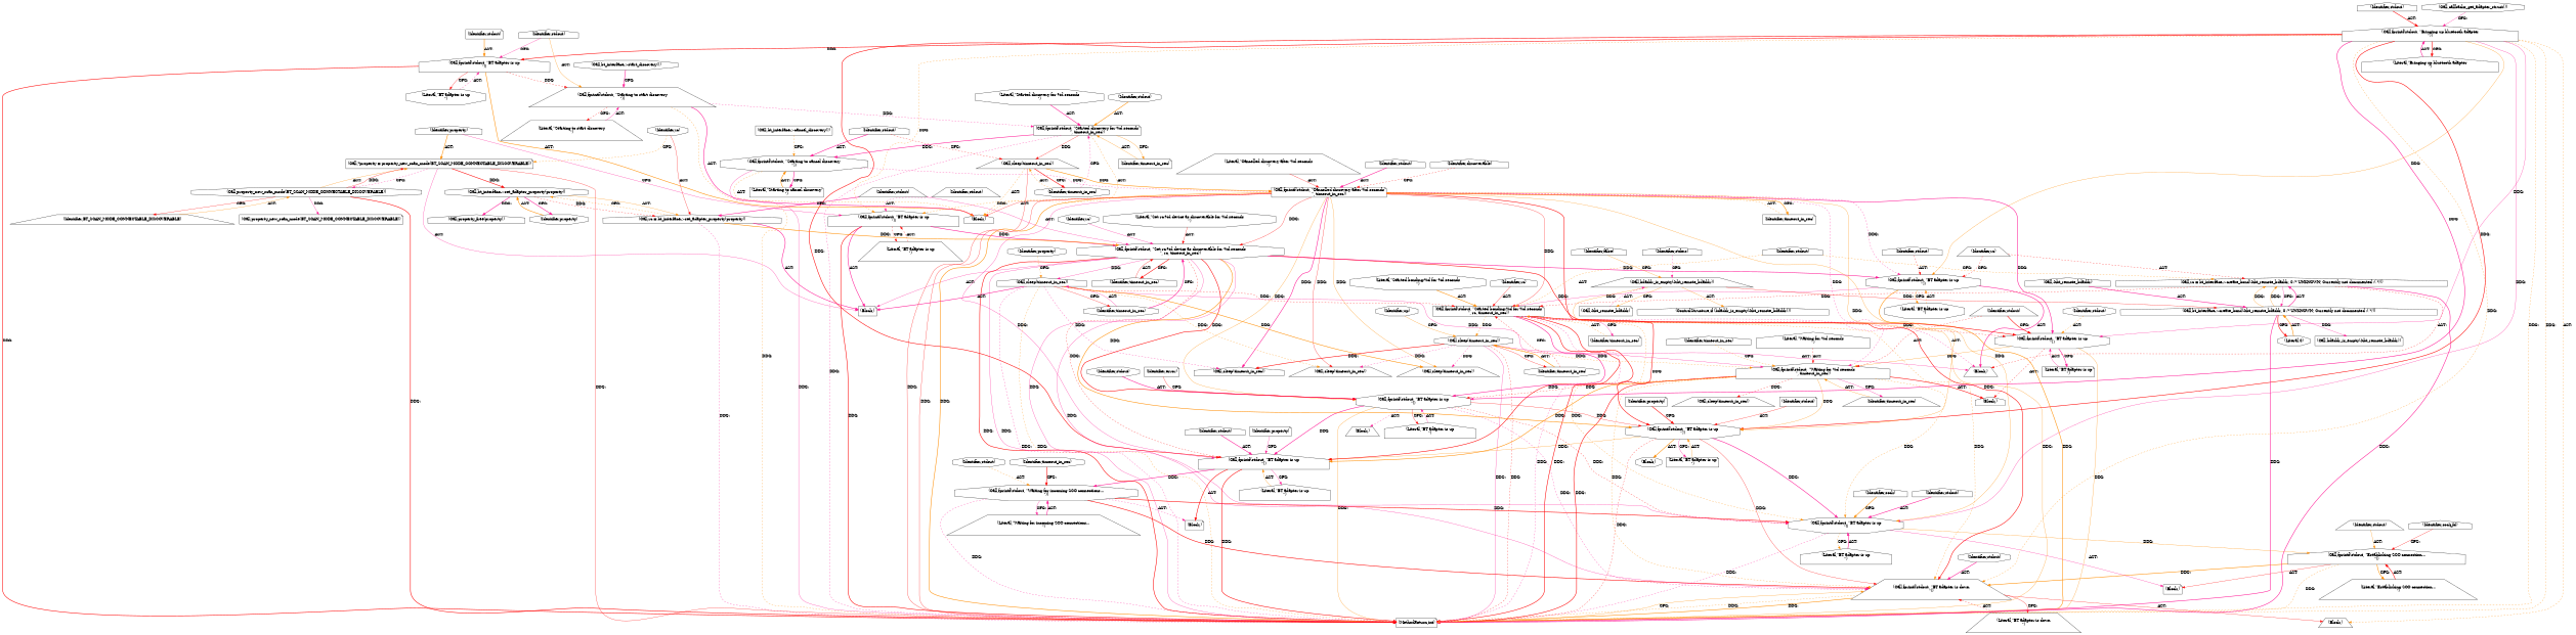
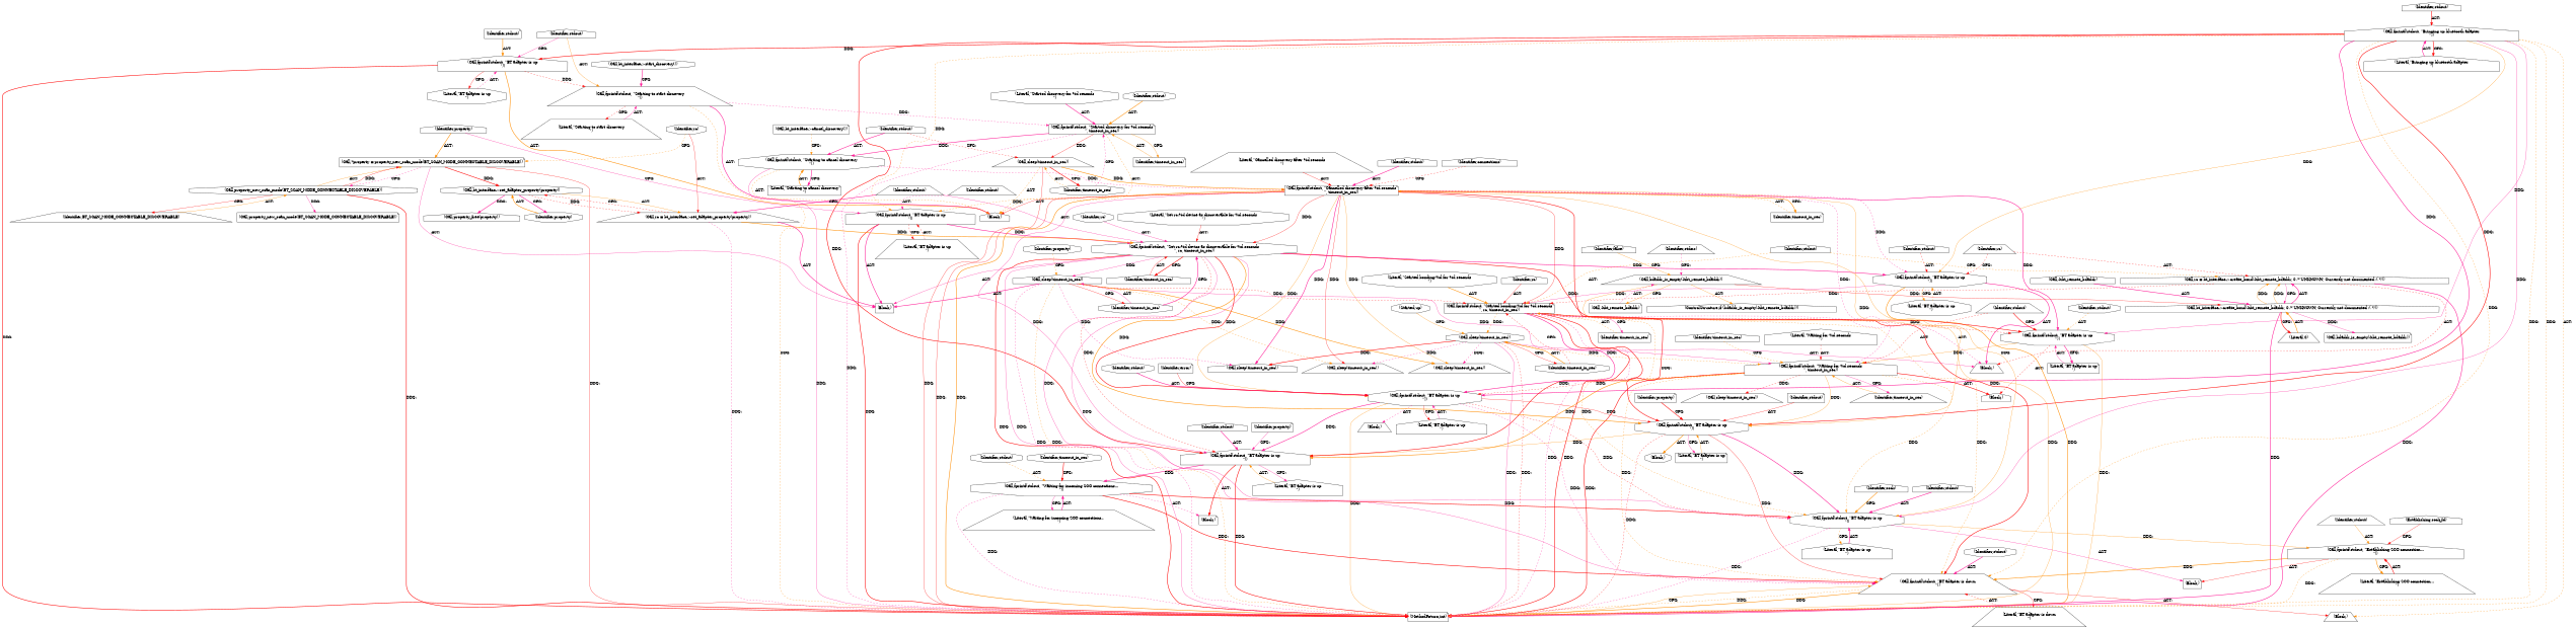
  digraph {
    node [shape=house]
    edge [color=deeppink style=solid]
    n1 [label="(Call,fprintf(stdout, \"Establishing SCO connection...\n\"))"]
    n2 [label="(Call,fprintf(stdout, \"BT adapter is down\n\"))" shape=trapezium]
    n3 [label="(Literal,\"Establishing SCO connection...\n\")" shape=trapezium]
    n4 [label="(Block,)" shape=note]
    n5 [label="(MethodReturn,int)" shape=note]
    n6 [label="(Block,)" shape=trapezium]
    n7 [label="(Literal,\"BT adapter is down\n\")" shape=trapezium]
    n8 [label="(Call,fprintf(stdout, \"BT adapter is up\n\"))" shape=octagon]
    n9 [label="(Literal,\"BT adapter is up\n\")"]
    n10 [label="(Call,fprintf(stdout, \"Bringing up bluetooth adapter\n\"))"]
    n11 [label="(Call,fprintf(stdout, \"BT adapter is up\n\"))"]
    n12 [label="(Call,fprintf(stdout, \"BT adapter is up\n\"))"]
    n13 [label="(Call,fprintf(stdout, \"BT adapter is up\n\"))" shape=octagon]
    n14 [label="(Call,fprintf(stdout, \"BT adapter is up\n\"))" shape=octagon]
    n15 [label="(Call,fprintf(stdout, \"BT adapter is up\n\"))" shape=octagon]
    n16 [label="(Call,fprintf(stdout, \"BT adapter is up\n\"))"]
    n17 [label="(Call,fprintf(stdout, \"BT adapter is up\n\"))" shape=octagon]
    n18 [label="(Literal,\"Bringing up bluetooth adapter\n\")"]
    n19 [label="(Block,)"]
    n20 [label="(Call,fprintf(stdout, \"Starting to start discovery\n\"))" shape=trapezium]
    n21 [label="(Literal,\"BT adapter is up\n\")" shape=octagon]
    n22 [label="(Call,fprintf(stdout, \"Waiting for incoming SCO connections...\n\"))" shape=octagon]
    n23 [label="(Block,)" shape=note]
    n24 [label="(Literal,\"BT adapter is up\n\")"]
    n25 [label="(Literal,\"BT adapter is up\n\")"]
    n26 [label="(Block,)" shape=trapezium]
    n27 [label="(Call,fprintf(stdout, \"Waiting for %d seconds\n\", timeout_in_sec))"]
    n28 [label="(Block,)"]
    n29 [label="(Literal,\"BT adapter is up\n\")" shape=note]
    n30 [label="(Call,fprintf(stdout, \"Started bonding:%d for %d seconds\n\", rc, timeout_in_sec))" shape=note]
    n31 [label="(Block,)" shape=trapezium]
    n32 [label="(Literal,\"BT adapter is up\n\")" shape=octagon]
    n33 [label="(Call,fprintf(stdout, \"Set rc:%d device as discoverable for %d seconds\n\", rc, timeout_in_sec))" shape=octagon]
    n34 [label="(Block,)" shape=note]
    n35 [label="(Literal,\"BT adapter is up\n\")" shape=trapezium]
    n36 [label="(Block,)" shape=octagon]
    n37 [label="(Literal,\"BT adapter is up\n\")" shape=note]
    n38 [label="(Call,fprintf(stdout, \"Cancelled discovery after %d seconds\n\", timeout_in_sec))" shape=note]
    n39 [label="(Identifier,timeout_in_sec)" shape=note]
    n40 [label="(Call,sleep(timeout_in_sec))"]
    n41 [label="(Call,sleep(timeout_in_sec))" shape=trapezium]
    n42 [label="(Call,sleep(timeout_in_sec))" shape=trapezium]
    n43 [label="(Identifier,timeout_in_sec)" shape=trapezium]
    n44 [label="(Call,sleep(timeout_in_sec))" shape=trapezium]
    n45 [label="(Call,sleep(timeout_in_sec))" shape=octagon]
    n46 [label="(Identifier,timeout_in_sec)" shape=note]
    n47 [label="(Call,sleep(timeout_in_sec))"]
    n48 [label="(Identifier,timeout_in_sec)"]
    n49 [label="(Call,fprintf(stdout, \"Starting to cancel discovery\n\"))" shape=octagon]
    n50 [label="(Literal,\"Starting to cancel discovery\n\")" shape=note]
    n51 [label="(Call,fprintf(stdout, \"Started discovery for %d seconds\n\", timeout_in_sec))" shape=note]
    n52 [label="(Call,sleep(timeout_in_sec))" shape=trapezium]
    n53 [label="(Identifier,timeout_in_sec)" shape=note]
    n54 [label="(Identifier,timeout_in_sec)" shape=octagon]
    n55 [label="(Literal,\"Starting to start discovery\n\")" shape=trapezium]
    n56 [label="(Literal,\"Waiting for incoming SCO connections...\n\")" shape=trapezium]
    n57 [label="(Identifier,timeout_in_sec)" shape=octagon]
    n58 [label="(Identifier,timeout_in_sec)" shape=octagon]
-   n59 [label="(Call,rc = bt_interface->set_adapter_property(property))"]
+   n59 [label="(Call,rc = bt_interface->set_adapter_property(property))" shape=trapezium]
    n60 [label="(Call,bt_interface->set_adapter_property(property))" shape=octagon]
    n61 [label="(Call,property_free(property))"]
    n62 [label="(Identifier,property)" shape=octagon]
    n63 [label="(Call,*property = property_new_scan_mode(BT_SCAN_MODE_CONNECTABLE_DISCOVERABLE))" shape=note]
    n64 [label="(Call,property_new_scan_mode(BT_SCAN_MODE_CONNECTABLE_DISCOVERABLE))" shape=octagon]
    n65 [label="(Call,property_new_scan_mode(BT_SCAN_MODE_CONNECTABLE_DISCOVERABLE))" shape=note]
    n66 [label="(Identifier,BT_SCAN_MODE_CONNECTABLE_DISCOVERABLE)" shape=trapezium]
    n67 [label="(Call,rc = bt_interface->create_bond(&bt_remote_bdaddr, 0 /* UNKNOWN; Currently not documented :( */))"]
    n68 [label="(Call,bt_interface->create_bond(&bt_remote_bdaddr, 0 /* UNKNOWN; Currently not documented :( */))"]
    n69 [label="(Call,bdaddr_is_empty(&bt_remote_bdaddr))" shape=note]
-   n70 [label="(Literal,0)" shape=octagon]
+   n70 [label="(Literal,0)" shape=trapezium]
    n71 [label="(Call,bdaddr_is_empty(&bt_remote_bdaddr))" shape=trapezium]
    n72 [label="(ControlStructure,if (bdaddr_is_empty(&bt_remote_bdaddr)))"]
    n73 [label="(Call,&bt_remote_bdaddr)" shape=note]
    n74 [label="(Identifier,stdout)"]
    n75 [label="(Literal,\"Started bonding:%d for %d seconds\n\")" shape=octagon]
    n76 [label="(Identifier,stdout)" shape=octagon]
    n77 [label="(Identifier,sock)"]
    n78 [label="(Identifier,stdout)"]
    n79 [label="(Identifier,timeout_in_sec)"]
    n80 [label="(Identifier,property)" shape=note]
    n81 [label="(Identifier,stdout)" shape=trapezium]
    n82 [label="(Literal,\"Set rc:%d device as discoverable for %d seconds\n\")" shape=octagon]
    n83 [label="(Identifier,timeout_in_sec)" shape=octagon]
    n84 [label="(Identifier,stdout)" shape=octagon]
    n85 [label="(Identifier,rc)"]
-   n86 [label="(Identifier,discoverable)"]
+   n86 [label="(Identifier,connections)"]
    n87 [label="(Identifier,property)"]
    n88 [label="(Identifier,false)"]
    n89 [label="(Identifier,stdout)" shape=note]
    n90 [label="(Literal,\"Cancelled discovery after %d seconds\n\")" shape=trapezium]
    n91 [label="(Identifier,stdout)" shape=octagon]
    n92 [label="(Identifier,rc)" shape=trapezium]
    n93 [label="(Identifier,stdout)"]
-   n94 [label="(Identifier,stderr)"]
+   n94 [label="(Identifier,stderr)" shape=trapezium]
    n95 [label="(Identifier,stdout)"]
    n96 [label="(Call,bt_interface->start_discovery())" shape=octagon]
    n97 [label="(Identifier,rc)" shape=octagon]
-   n98 [label="(Identifier,up)" shape=octagon]
+   n98 [label="(Started,up)" shape=octagon]
    n99 [label="(Identifier,stdout)" shape=trapezium]
    n100 [label="(Identifier,rc)" shape=octagon]
    n101 [label="(Identifier,property)" shape=note]
    n102 [label="(Literal,\"Started discovery for %d seconds\n\")" shape=octagon]
    n103 [label="(Identifier,stdout)" shape=octagon]
    n104 [label="(Identifier,stdout)" shape=trapezium]
    n105 [label="(Identifier,stdout)"]
    n106 [label="(Identifier,stdout)"]
    n107 [label="(Call,&bt_remote_bdaddr)"]
    n108 [label="(Identifier,stdout)"]
-   n109 [label="(Call,callbacks_get_adapter_struct())" shape=octagon]
    n110 [label="(Identifier,stdout)" shape=octagon]
    n111 [label="(Identifier,error)" shape=note]
    n112 [label="(Literal,\"Waiting for %d seconds\n\")"]
    n113 [label="(Identifier,stdout)" shape=note]
-   n114 [label="(Identifier,sock_fd)"]
+   n114 [label="(Establishing,sock_fd)"]
    n115 [label="(Identifier,stdout)"]
    n116 [label="(Identifier,property)" shape=octagon]
    n117 [label="(Identifier,stdout)" shape=trapezium]
    n118 [label="(Call,bt_interface->cancel_discovery())" shape=note]
    n1 -> n2 [color=darkorange label="DDG: " style=bold]
    n1 -> n3 [color=darkorange label="CFG: " style=bold]
    n1 -> n4 [color=red label="AST: "]
    n1 -> n5 [color=darkorange label="DDG: " style=dashed]
    n2 -> n5 [color=darkorange label="DDG: " style=dashed]
    n2 -> n5 [color=darkorange label="DDG: " style=bold]
    n2 -> n6 [color=red label="AST: "]
    n2 -> n7 [color=red label="CFG: "]
    n3 -> n1 [color=red label="AST: " style=bold]
    n5 -> n2 [color=darkorange label="CFG: "]
    n7 -> n2 [color=red label="AST: " style=dashed]
    n8 -> n1 [color=darkorange label="DDG: "]
    n8 -> n4 [label="AST: "]
    n8 -> n5 [label="DDG: " style=dashed]
    n8 -> n9 [color=darkorange label="CFG: " style=dashed]
    n9 -> n8 [label="AST: " style=bold]
    n10 -> n2 [color=darkorange label="DDG: " style=dashed]
    n10 -> n5 [color=darkorange label="DDG: " style=dashed]
    n10 -> n5 [color=darkorange label="DDG: " style=dashed]
    n10 -> n6 [color=darkorange label="AST: " style=dashed]
    n10 -> n8 [label="DDG: "]
    n10 -> n11 [color=red label="DDG: " style=bold]
    n10 -> n12 [color=red label="DDG: " style=bold]
    n10 -> n13 [label="DDG: " style=bold]
    n10 -> n14 [label="DDG: "]
    n10 -> n15 [color=darkorange label="DDG: "]
    n10 -> n16 [color=darkorange label="DDG: " style=dashed]
    n10 -> n17 [color=red label="DDG: " style=bold]
    n10 -> n18 [color=red label="CFG: " style=bold]
    n11 -> n5 [color=red label="DDG: " style=bold]
    n11 -> n19 [color=darkorange label="AST: " style=bold]
    n11 -> n20 [color=red label="DDG: " style=dashed]
    n11 -> n21 [color=red label="CFG: "]
    n12 -> n5 [color=red label="DDG: " style=bold]
    n12 -> n22 [label="DDG: " style=bold]
    n12 -> n23 [color=red label="AST: " style=bold]
    n12 -> n24 [label="CFG: "]
    n13 -> n2 [label="DDG: " style=dashed]
    n13 -> n5 [color=darkorange label="DDG: "]
    n13 -> n8 [color=red label="DDG: " style=dashed]
    n13 -> n12 [label="DDG: " style=bold]
    n13 -> n17 [color=red label="DDG: "]
    n13 -> n25 [color=red label="CFG: "]
    n13 -> n26 [label="AST: " style=dashed]
    n14 -> n5 [color=darkorange label="DDG: "]
    n14 -> n27 [color=darkorange label="DDG: "]
    n14 -> n28 [color=red label="AST: " style=dashed]
    n14 -> n29 [label="CFG: " style=bold]
    n15 -> n5 [color=darkorange label="DDG: " style=bold]
    n15 -> n30 [label="DDG: "]
    n15 -> n31 [label="AST: " style=bold]
    n15 -> n32 [color=darkorange label="CFG: "]
    n16 -> n5 [color=red label="DDG: " style=bold]
    n16 -> n33 [label="DDG: " style=bold]
    n16 -> n34 [label="AST: " style=bold]
    n16 -> n35 [color=red label="CFG: " style=dashed]
    n17 -> n2 [color=red label="DDG: "]
    n17 -> n5 [color=red label="DDG: " style=dashed]
    n17 -> n8 [label="DDG: " style=bold]
    n17 -> n12 [color=darkorange label="DDG: "]
    n17 -> n36 [color=darkorange label="AST: " style=bold]
    n17 -> n37 [label="CFG: "]
    n18 -> n10 [label="AST: " style=bold]
    n20 -> n5 [color=darkorange label="DDG: " style=dashed]
    n20 -> n19 [label="AST: " style=bold]
    n20 -> n51 [label="DDG: " style=dashed]
    n20 -> n55 [color=red label="CFG: " style=dashed]
    n21 -> n11 [label="AST: " style=dashed]
    n22 -> n2 [color=red label="DDG: " style=bold]
    n22 -> n5 [label="DDG: " style=dashed]
    n22 -> n8 [color=red label="DDG: " style=bold]
    n22 -> n23 [label="AST: " style=dashed]
    n22 -> n56 [label="CFG: "]
    n24 -> n12 [color=darkorange label="AST: "]
    n25 -> n13 [label="AST: "]
    n27 -> n2 [color=darkorange label="DDG: " style=dashed]
    n27 -> n5 [color=red label="DDG: " style=bold]
    n27 -> n8 [color=darkorange label="DDG: " style=dashed]
    n27 -> n12 [color=darkorange label="DDG: " style=bold]
    n27 -> n13 [color=red label="DDG: " style=dashed]
    n27 -> n17 [color=darkorange label="DDG: "]
    n27 -> n28 [color=red label="AST: " style=bold]
    n27 -> n43 [label="CFG: "]
    n27 -> n44 [color=red label="DDG: " style=dashed]
    n29 -> n14 [label="AST: "]
    n30 -> n2 [color=darkorange label="DDG: " style=dashed]
    n30 -> n5 [label="DDG: " style=dashed]
    n30 -> n5 [color=red label="DDG: " style=bold]
    n30 -> n8 [color=darkorange label="DDG: " style=dashed]
    n30 -> n12 [color=red label="DDG: " style=bold]
    n30 -> n13 [label="DDG: " style=bold]
    n30 -> n14 [color=red label="DDG: " style=dashed]
    n30 -> n17 [color=red label="DDG: " style=bold]
    n30 -> n31 [label="AST: " style=dashed]
    n30 -> n45 [color=darkorange label="DDG: " style=dashed]
    n30 -> n46 [label="CFG: "]
    n32 -> n15 [color=darkorange label="AST: " style=dashed]
    n33 -> n2 [label="DDG: "]
    n33 -> n5 [color=red label="DDG: " style=bold]
    n33 -> n5 [label="DDG: "]
    n33 -> n8 [label="DDG: "]
    n33 -> n12 [color=red label="DDG: " style=dashed]
    n33 -> n13 [color=red label="DDG: " style=bold]
    n33 -> n14 [color=red label="DDG: " style=bold]
    n33 -> n15 [label="DDG: " style=bold]
    n33 -> n17 [color=darkorange label="DDG: " style=bold]
    n33 -> n34 [label="AST: "]
    n33 -> n47 [label="DDG: "]
    n33 -> n48 [color=red label="CFG: " style=bold]
    n35 -> n16 [color=red label="AST: " style=dashed]
    n37 -> n17 [color=darkorange label="AST: "]
    n38 -> n2 [color=red label="DDG: " style=bold]
    n38 -> n5 [color=red label="DDG: "]
    n38 -> n5 [color=darkorange label="DDG: " style=bold]
    n38 -> n8 [color=darkorange label="DDG: "]
    n38 -> n12 [label="DDG: "]
    n38 -> n13 [color=darkorange label="DDG: "]
    n38 -> n14 [label="DDG: " style=bold]
    n38 -> n15 [label="DDG: " style=dashed]
    n38 -> n16 [color=darkorange label="DDG: " style=dashed]
    n38 -> n17 [color=darkorange label="DDG: "]
    n38 -> n19 [color=red label="AST: "]
    n38 -> n27 [label="DDG: " style=dashed]
    n38 -> n30 [color=red label="DDG: "]
    n38 -> n33 [color=red label="DDG: "]
    n38 -> n39 [color=darkorange label="CFG: " style=bold]
    n38 -> n40 [label="DDG: " style=bold]
    n38 -> n41 [color=darkorange label="DDG: "]
    n38 -> n42 [color=red label="DDG: "]
    n39 -> n38 [color=darkorange label="AST: " style=dashed]
    n43 -> n27 [color=darkorange label="AST: "]
    n45 -> n5 [label="DDG: "]
    n45 -> n5 [color=red label="DDG: " style=dashed]
    n45 -> n27 [color=darkorange label="DDG: " style=dashed]
    n45 -> n31 [label="AST: "]
    n45 -> n40 [color=red label="DDG: " style=bold]
    n45 -> n41 [label="DDG: " style=dashed]
    n45 -> n42 [label="DDG: " style=dashed]
    n45 -> n57 [color=red label="CFG: "]
    n46 -> n30 [color=darkorange label="AST: " style=dashed]
    n47 -> n5 [color=darkorange label="DDG: " style=dashed]
    n47 -> n5 [label="DDG: " style=dashed]
    n47 -> n27 [label="DDG: "]
    n47 -> n30 [color=red label="DDG: " style=dashed]
    n47 -> n34 [label="AST: " style=bold]
    n47 -> n40 [label="DDG: " style=dashed]
    n47 -> n41 [color=darkorange label="DDG: " style=bold]
    n47 -> n42 [color=darkorange label="DDG: " style=dashed]
    n47 -> n58 [color=red label="CFG: "]
    n48 -> n33 [color=red label="AST: "]
    n49 -> n5 [label="DDG: "]
    n49 -> n19 [color=darkorange label="AST: " style=dashed]
    n49 -> n38 [label="DDG: " style=dashed]
    n49 -> n50 [label="CFG: " style=bold]
    n50 -> n49 [color=darkorange label="AST: " style=bold]
    n51 -> n5 [label="DDG: " style=dashed]
    n51 -> n19 [color=darkorange label="AST: " style=dashed]
    n51 -> n49 [label="DDG: " style=bold]
    n51 -> n52 [color=red label="DDG: "]
    n51 -> n53 [color=darkorange label="CFG: "]
    n52 -> n5 [color=red label="DDG: "]
    n52 -> n19 [color=darkorange label="AST: " style=dashed]
    n52 -> n38 [color=darkorange label="DDG: " style=bold]
    n52 -> n54 [color=red label="CFG: " style=bold]
    n53 -> n51 [color=darkorange label="AST: "]
    n54 -> n51 [label="CFG: " style=dashed]
    n54 -> n52 [color=darkorange label="AST: " style=dashed]
    n55 -> n20 [label="AST: "]
    n56 -> n22 [label="AST: " style=bold]
    n57 -> n30 [color=red label="CFG: " style=dashed]
    n57 -> n45 [color=darkorange label="AST: " style=bold]
    n58 -> n33 [label="CFG: " style=bold]
    n58 -> n47 [label="AST: "]
    n59 -> n5 [label="DDG: " style=dashed]
    n59 -> n33 [color=darkorange label="DDG: " style=bold]
    n59 -> n34 [label="AST: " style=bold]
-   n59 -> n60 [color=darkorange label="CFG: " style=dashed]
+   n59 -> n60 [color=red label="CFG: " style=dashed]
    n60 -> n59 [color=darkorange label="AST: "]
    n60 -> n59 [color=red label="DDG: " style=dashed]
    n60 -> n61 [label="DDG: " style=bold]
    n60 -> n62 [label="CFG: " style=bold]
    n62 -> n60 [color=darkorange label="AST: " style=bold]
    n63 -> n5 [color=red label="DDG: "]
    n63 -> n34 [label="AST: "]
    n63 -> n60 [color=red label="DDG: " style=bold]
    n63 -> n64 [label="CFG: " style=dashed]
    n64 -> n5 [color=red label="DDG: " style=bold]
    n64 -> n63 [color=darkorange label="AST: "]
    n64 -> n63 [color=red label="DDG: "]
    n64 -> n65 [label="DDG: "]
    n64 -> n66 [color=red label="CFG: "]
    n66 -> n64 [color=darkorange label="AST: "]
    n67 -> n5 [label="DDG: " style=bold]
    n67 -> n30 [color=red label="DDG: " style=dashed]
    n67 -> n31 [color=red label="AST: " style=dashed]
    n67 -> n68 [label="CFG: "]
    n68 -> n5 [label="DDG: " style=bold]
    n68 -> n67 [label="AST: " style=bold]
    n68 -> n67 [color=darkorange label="DDG: "]
    n68 -> n67 [color=darkorange label="DDG: "]
    n68 -> n69 [label="DDG: "]
    n68 -> n70 [color=red label="CFG: " style=bold]
    n70 -> n68 [color=darkorange label="AST: " style=bold]
    n71 -> n5 [color=darkorange label="DDG: "]
    n71 -> n68 [color=red label="DDG: "]
    n71 -> n72 [color=darkorange label="AST: "]
    n71 -> n73 [color=darkorange label="CFG: "]
    n73 -> n71 [label="AST: " style=dashed]
    n74 -> n49 [label="AST: " style=bold]
    n74 -> n52 [color=red label="CFG: " style=dashed]
    n75 -> n30 [color=darkorange label="AST: " style=bold]
    n76 -> n14 [color=darkorange label="AST: " style=dashed]
    n77 -> n8 [color=darkorange label="CFG: " style=bold]
    n78 -> n8 [label="AST: " style=bold]
    n79 -> n27 [color=darkorange label="CFG: " style=dashed]
    n80 -> n12 [label="CFG: "]
    n81 -> n1 [color=darkorange label="AST: "]
    n82 -> n33 [color=red label="AST: "]
    n83 -> n22 [color=red label="CFG: " style=bold]
    n84 -> n13 [label="AST: " style=bold]
    n85 -> n30 [color=red label="AST: "]
    n86 -> n38 [color=red label="CFG: " style=dashed]
    n87 -> n16 [label="CFG: "]
    n87 -> n63 [color=darkorange label="AST: " style=bold]
    n88 -> n71 [color=darkorange label="CFG: "]
    n89 -> n11 [color=darkorange label="AST: " style=bold]
    n90 -> n38 [color=red label="AST: "]
    n91 -> n2 [label="AST: " style=bold]
    n92 -> n15 [color=red label="CFG: " style=dashed]
    n92 -> n67 [color=red label="AST: " style=dashed]
    n93 -> n12 [label="AST: " style=bold]
    n94 -> n71 [label="CFG: " style=dashed]
    n95 -> n30 [color=darkorange label="AST: " style=dashed]
    n95 -> n67 [color=darkorange label="CFG: " style=dashed]
    n96 -> n20 [label="CFG: " style=bold]
    n97 -> n59 [color=red label="AST: "]
    n97 -> n63 [color=darkorange label="CFG: " style=dashed]
    n98 -> n45 [color=darkorange label="CFG: "]
    n99 -> n33 [label="AST: "]
    n99 -> n59 [label="CFG: " style=bold]
    n100 -> n33 [label="AST: "]
    n101 -> n17 [color=red label="CFG: " style=bold]
    n102 -> n51 [label="AST: " style=bold]
    n103 -> n22 [color=darkorange label="AST: " style=dashed]
    n104 -> n16 [label="AST: " style=dashed]
    n105 -> n10 [color=red label="AST: " style=bold]
    n106 -> n38 [label="AST: " style=bold]
    n107 -> n68 [label="AST: " style=bold]
    n108 -> n11 [label="CFG: "]
    n108 -> n20 [color=darkorange label="AST: "]
-   n109 -> n10 [label="CFG: "]
    n110 -> n51 [color=darkorange label="AST: " style=bold]
    n111 -> n13 [color=red label="CFG: "]
    n112 -> n27 [color=red label="AST: " style=dashed]
    n113 -> n17 [color=red label="AST: "]
    n114 -> n1 [color=red label="CFG: "]
    n115 -> n15 [color=red label="AST: " style=dashed]
    n116 -> n47 [color=darkorange label="CFG: " style=dashed]
    n117 -> n14 [color=red label="CFG: " style=bold]
    n117 -> n27 [color=red label="AST: " style=dashed]
    n118 -> n49 [color=darkorange label="CFG: " style=dashed]
  }
